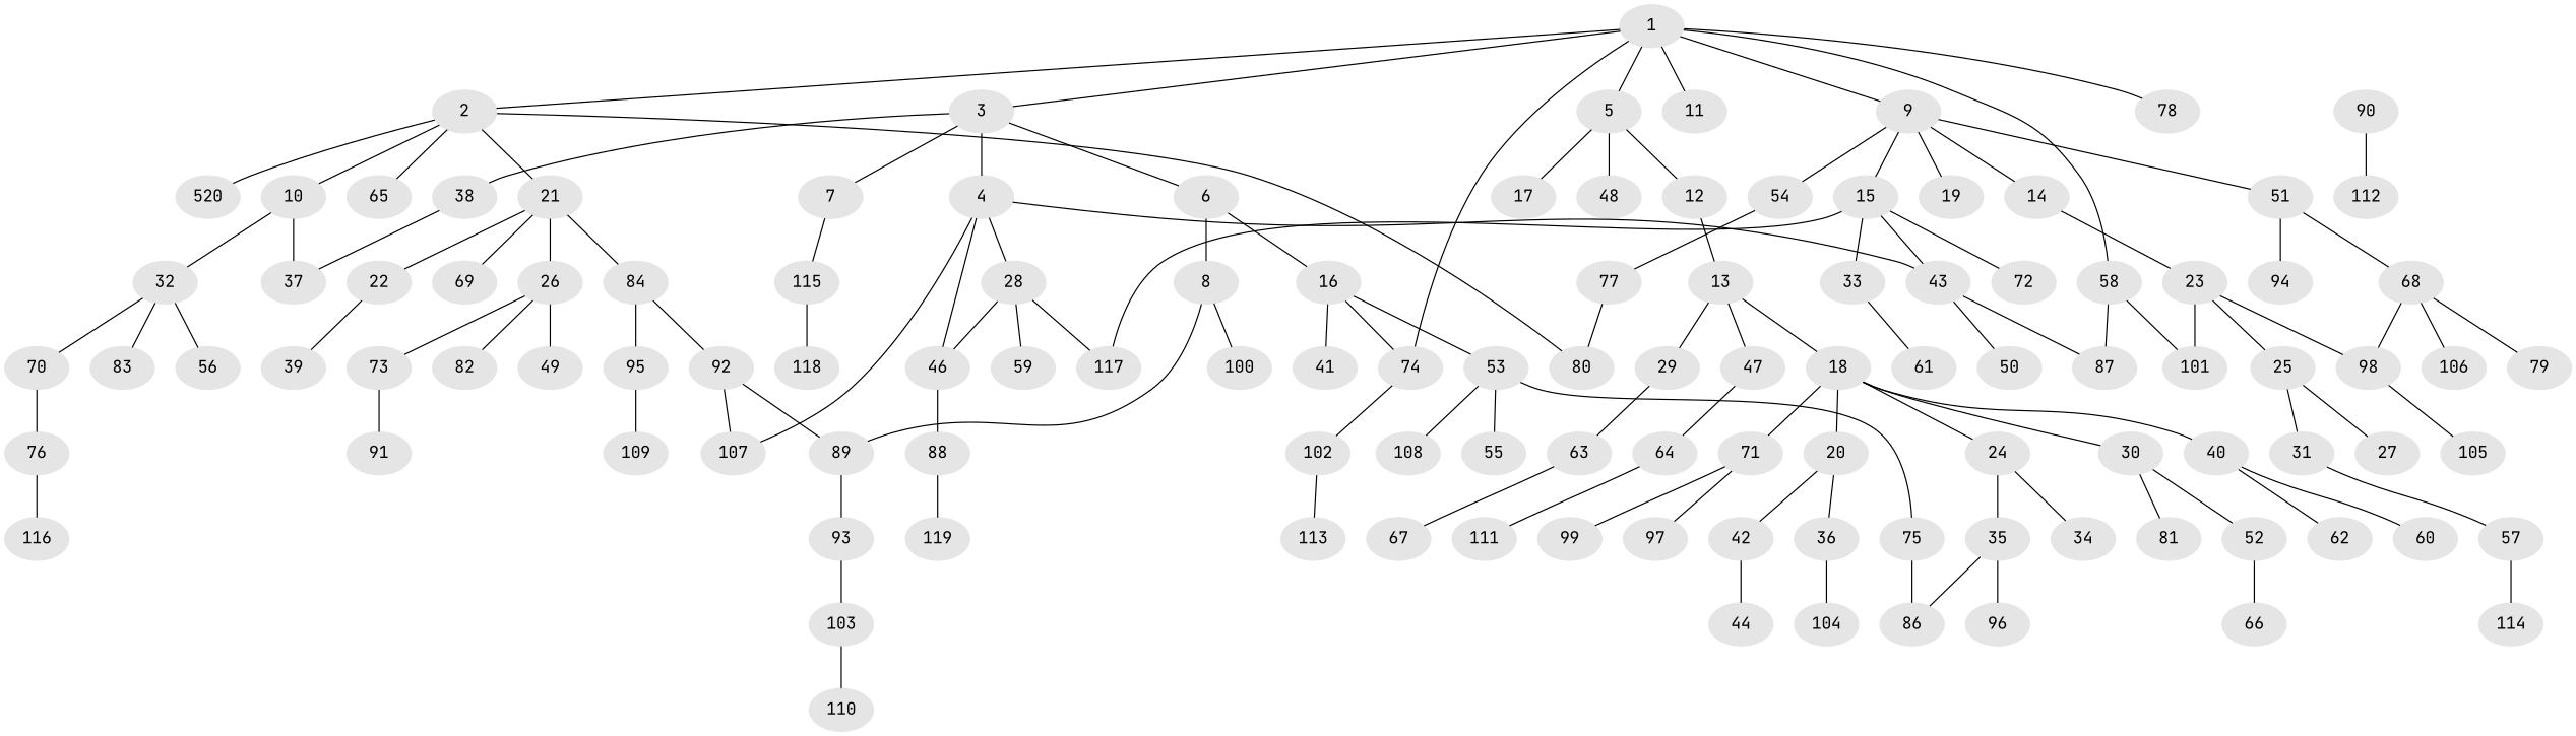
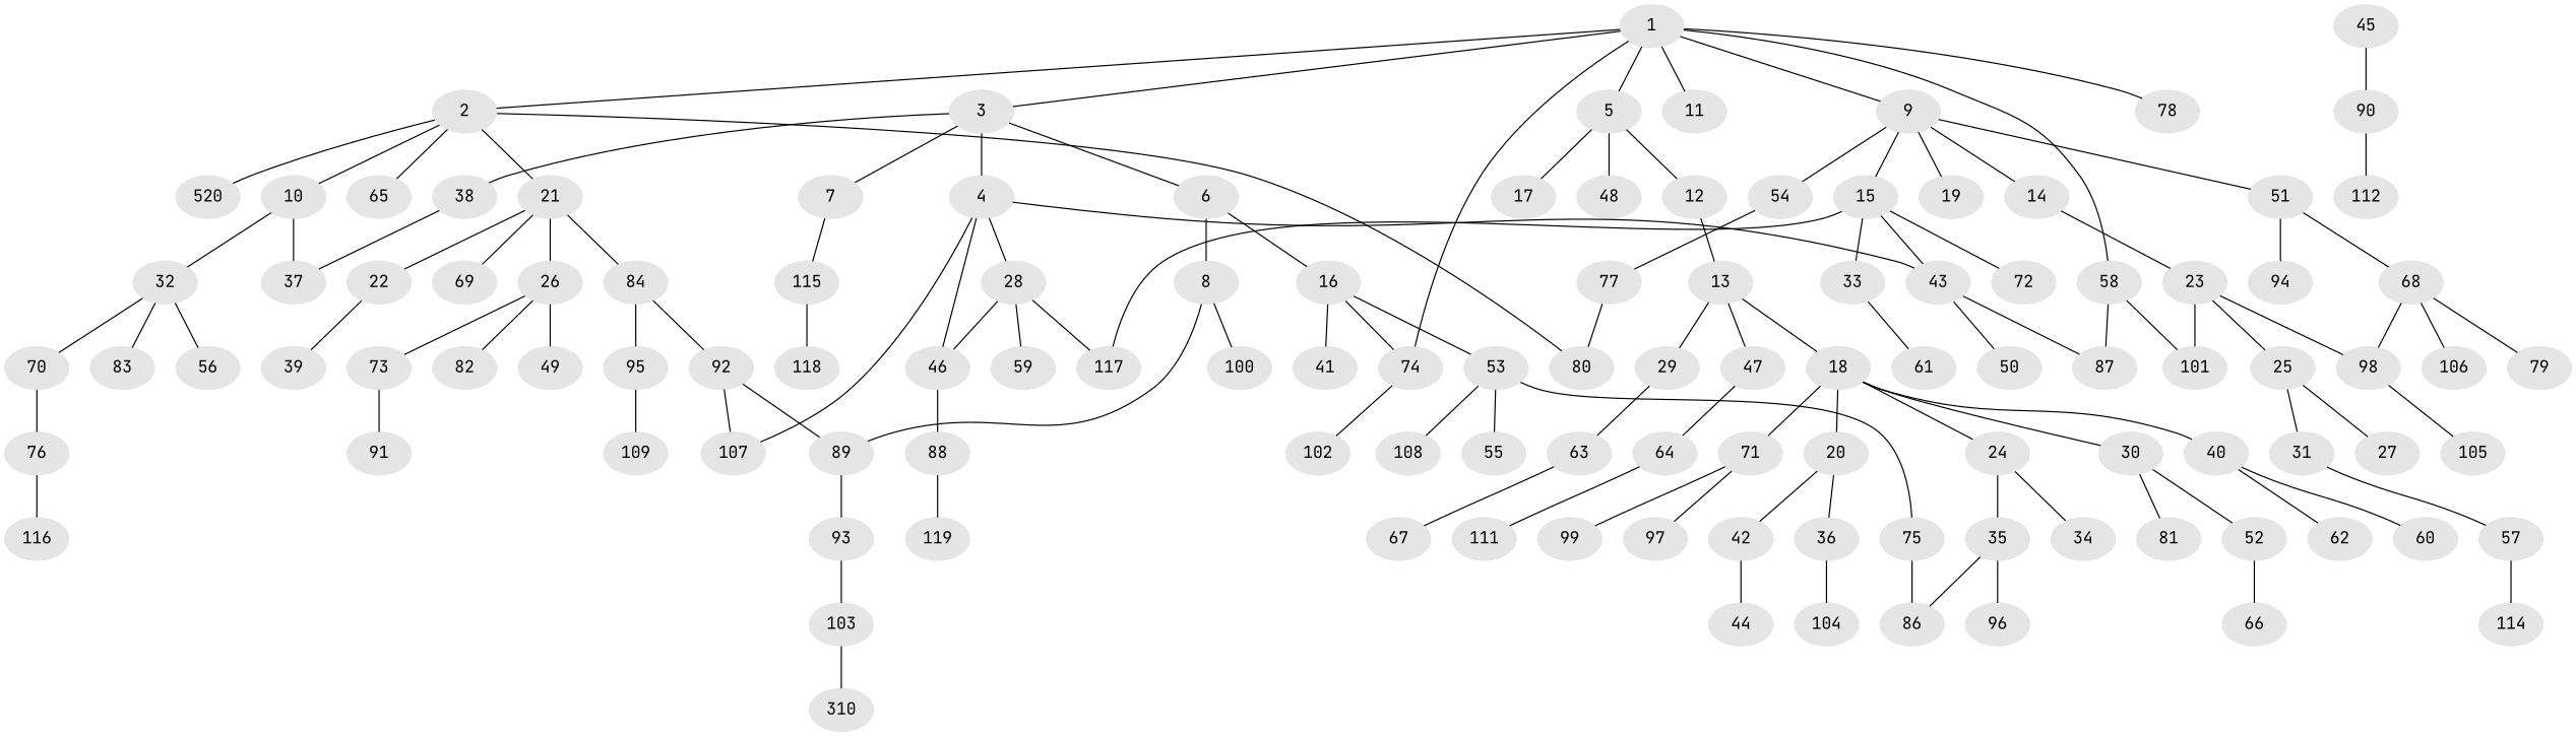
  graph {
    fontname="JetBrains Mono"
    node [color=gray90 fontname="JetBrains Mono" style=filled]
    edge [fontname="JetBrains Mono"]
    1
    2
    3
    5
    9
    11
    58
    74
    78
    10
    21
    65
    80
    n14 [label=520]
    4
    6
    7
    38
    12
    17
    48
    14
    15
    19
    51
    54
    101
    87
    102
    37
    32
    22
    26
    69
    84
    28
    43
    46
    107
    8
    16
    115
    117
    59
    50
    88
    13
    89
    100
    41
    53
    118
    93
    23
    33
    72
    68
    94
    77
    56
    70
    83
    47
    18
    29
    64
    20
    24
    30
    40
    71
    63
    25
    98
    61
    55
    75
    108
    36
    42
    34
    35
    52
    81
    60
    62
    97
    99
    104
    44
    39
    49
    73
    82
    92
    95
    27
    31
+   45
    90
    105
    86
    96
    57
    91
    67
    66
    114
    76
    112
    119
    111
    79
    106
    116
-   113
    109
    103
-   110
+   110 [label=310]
    1 -- 2
    1 -- 3
    1 -- 5
    1 -- 9
    1 -- 11
    1 -- 58
    1 -- 74
    1 -- 78
    2 -- 10
    2 -- 21
    2 -- 65
    2 -- 80
    2 -- n14
    3 -- 4
    3 -- 6
    3 -- 7
    3 -- 38
    5 -- 12
    5 -- 17
    5 -- 48
    9 -- 14
    9 -- 15
    9 -- 19
    9 -- 51
    9 -- 54
    58 -- 101
    58 -- 87
    74 -- 102
    10 -- 37
    10 -- 32
    21 -- 22
    21 -- 26
    21 -- 69
    21 -- 84
    4 -- 28
    4 -- 43
    4 -- 46
    4 -- 107
    6 -- 8
    6 -- 16
    7 -- 115
    38 -- 37
    12 -- 13
    14 -- 23
    15 -- 43
    15 -- 117
    15 -- 33
    15 -- 72
    51 -- 68
    51 -- 94
    54 -- 77
-   102 -- 113
    32 -- 56
    32 -- 70
    32 -- 83
    22 -- 39
    26 -- 49
    26 -- 73
    26 -- 82
    84 -- 92
    84 -- 95
    28 -- 46
    28 -- 117
    28 -- 59
    43 -- 87
    43 -- 50
    46 -- 88
    8 -- 89
    8 -- 100
    16 -- 74
    16 -- 41
    16 -- 53
    115 -- 118
    88 -- 119
    13 -- 47
    13 -- 18
    13 -- 29
    89 -- 93
    53 -- 55
    53 -- 75
    53 -- 108
    93 -- 103
    23 -- 101
    23 -- 25
    23 -- 98
    33 -- 61
    68 -- 98
    68 -- 79
    68 -- 106
    77 -- 80
    70 -- 76
    47 -- 64
    18 -- 20
    18 -- 24
    18 -- 30
    18 -- 40
    18 -- 71
    29 -- 63
    64 -- 111
    20 -- 36
    20 -- 42
    24 -- 34
    24 -- 35
    30 -- 52
    30 -- 81
    40 -- 60
    40 -- 62
    71 -- 97
    71 -- 99
    63 -- 67
    25 -- 27
    25 -- 31
    98 -- 105
    75 -- 86
    36 -- 104
    42 -- 44
    35 -- 86
    35 -- 96
    52 -- 66
    73 -- 91
    92 -- 107
    92 -- 89
    95 -- 109
    31 -- 57
+   45 -- 90
    90 -- 112
    57 -- 114
    76 -- 116
    103 -- 110
  }
